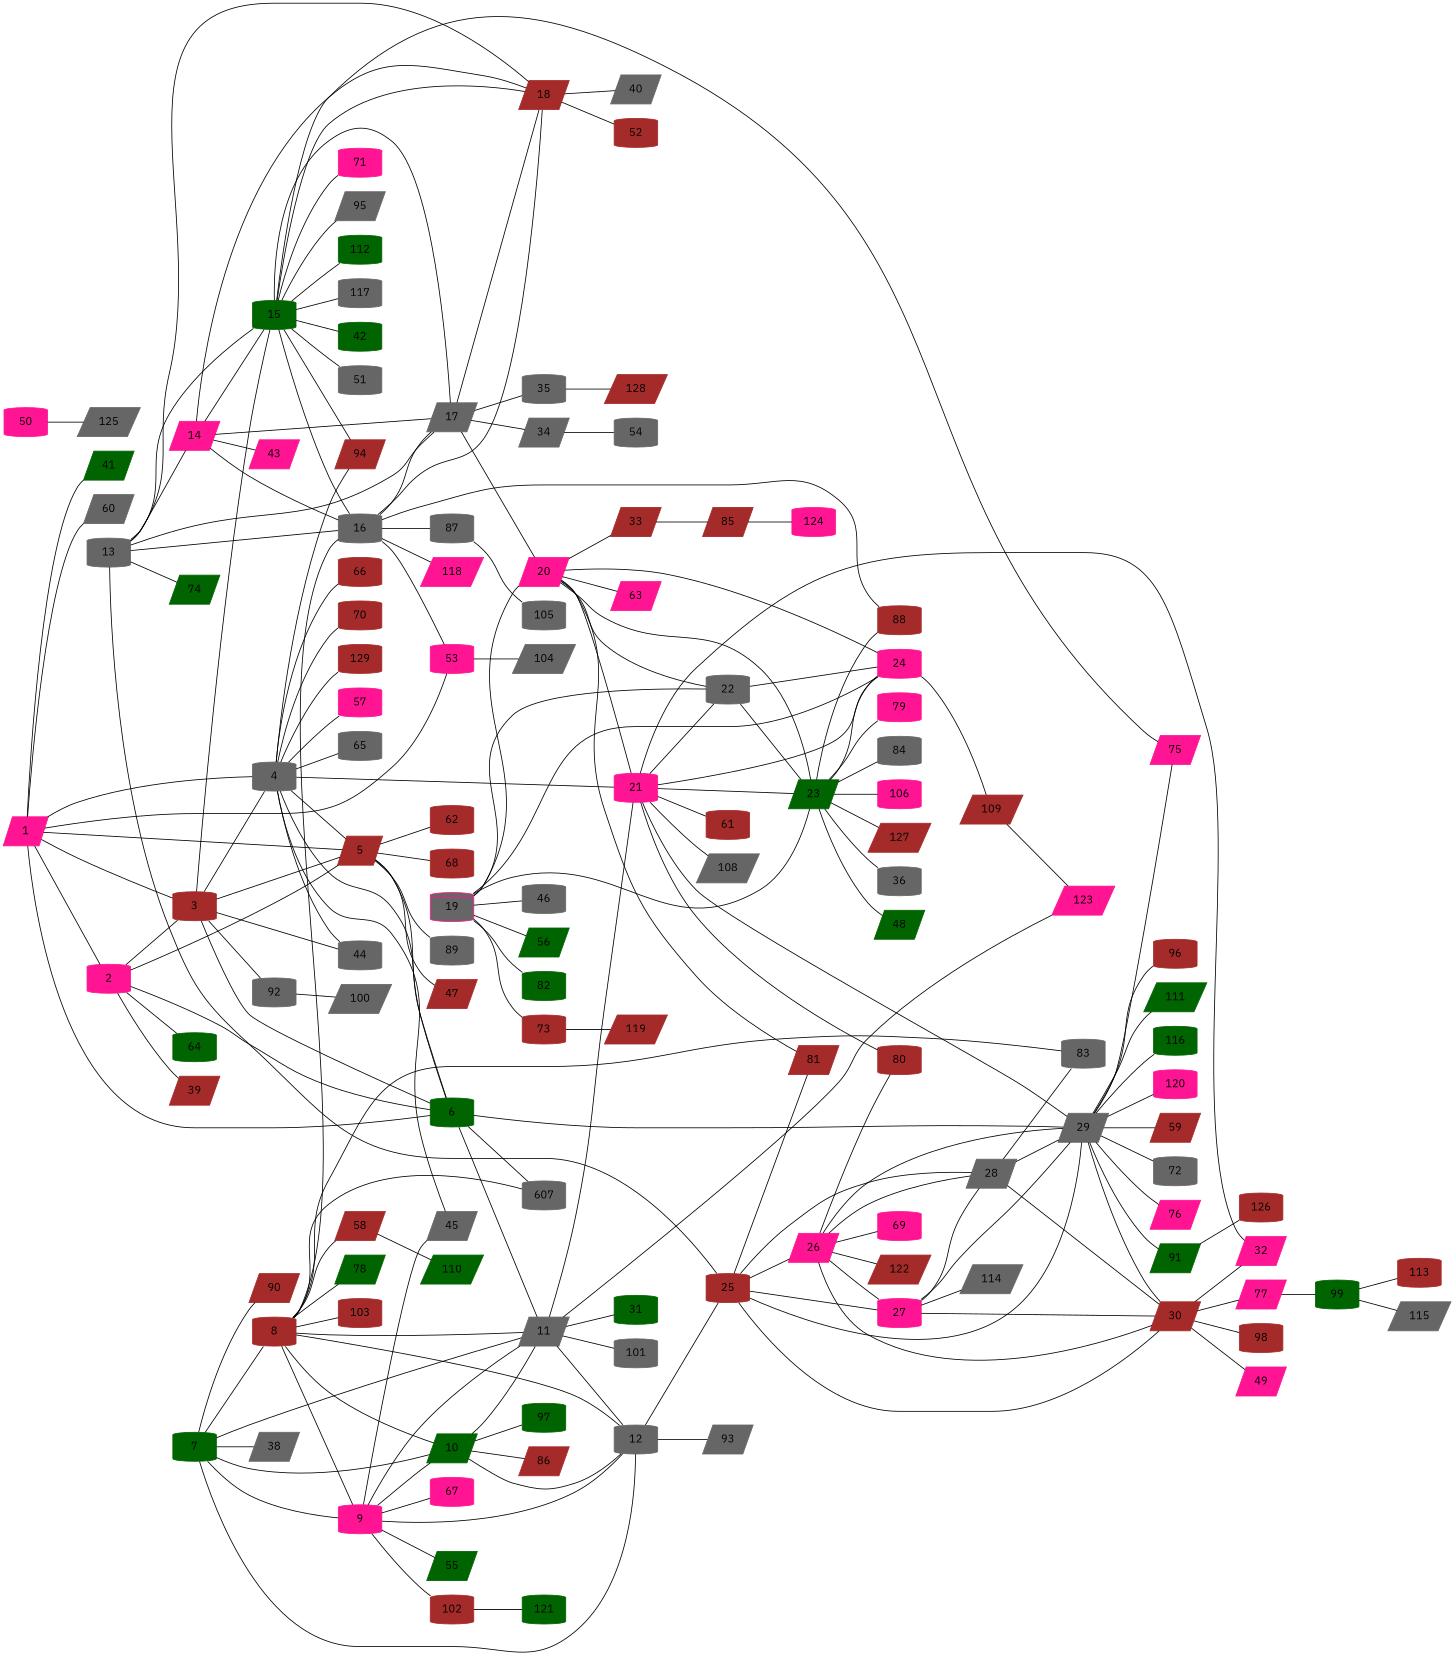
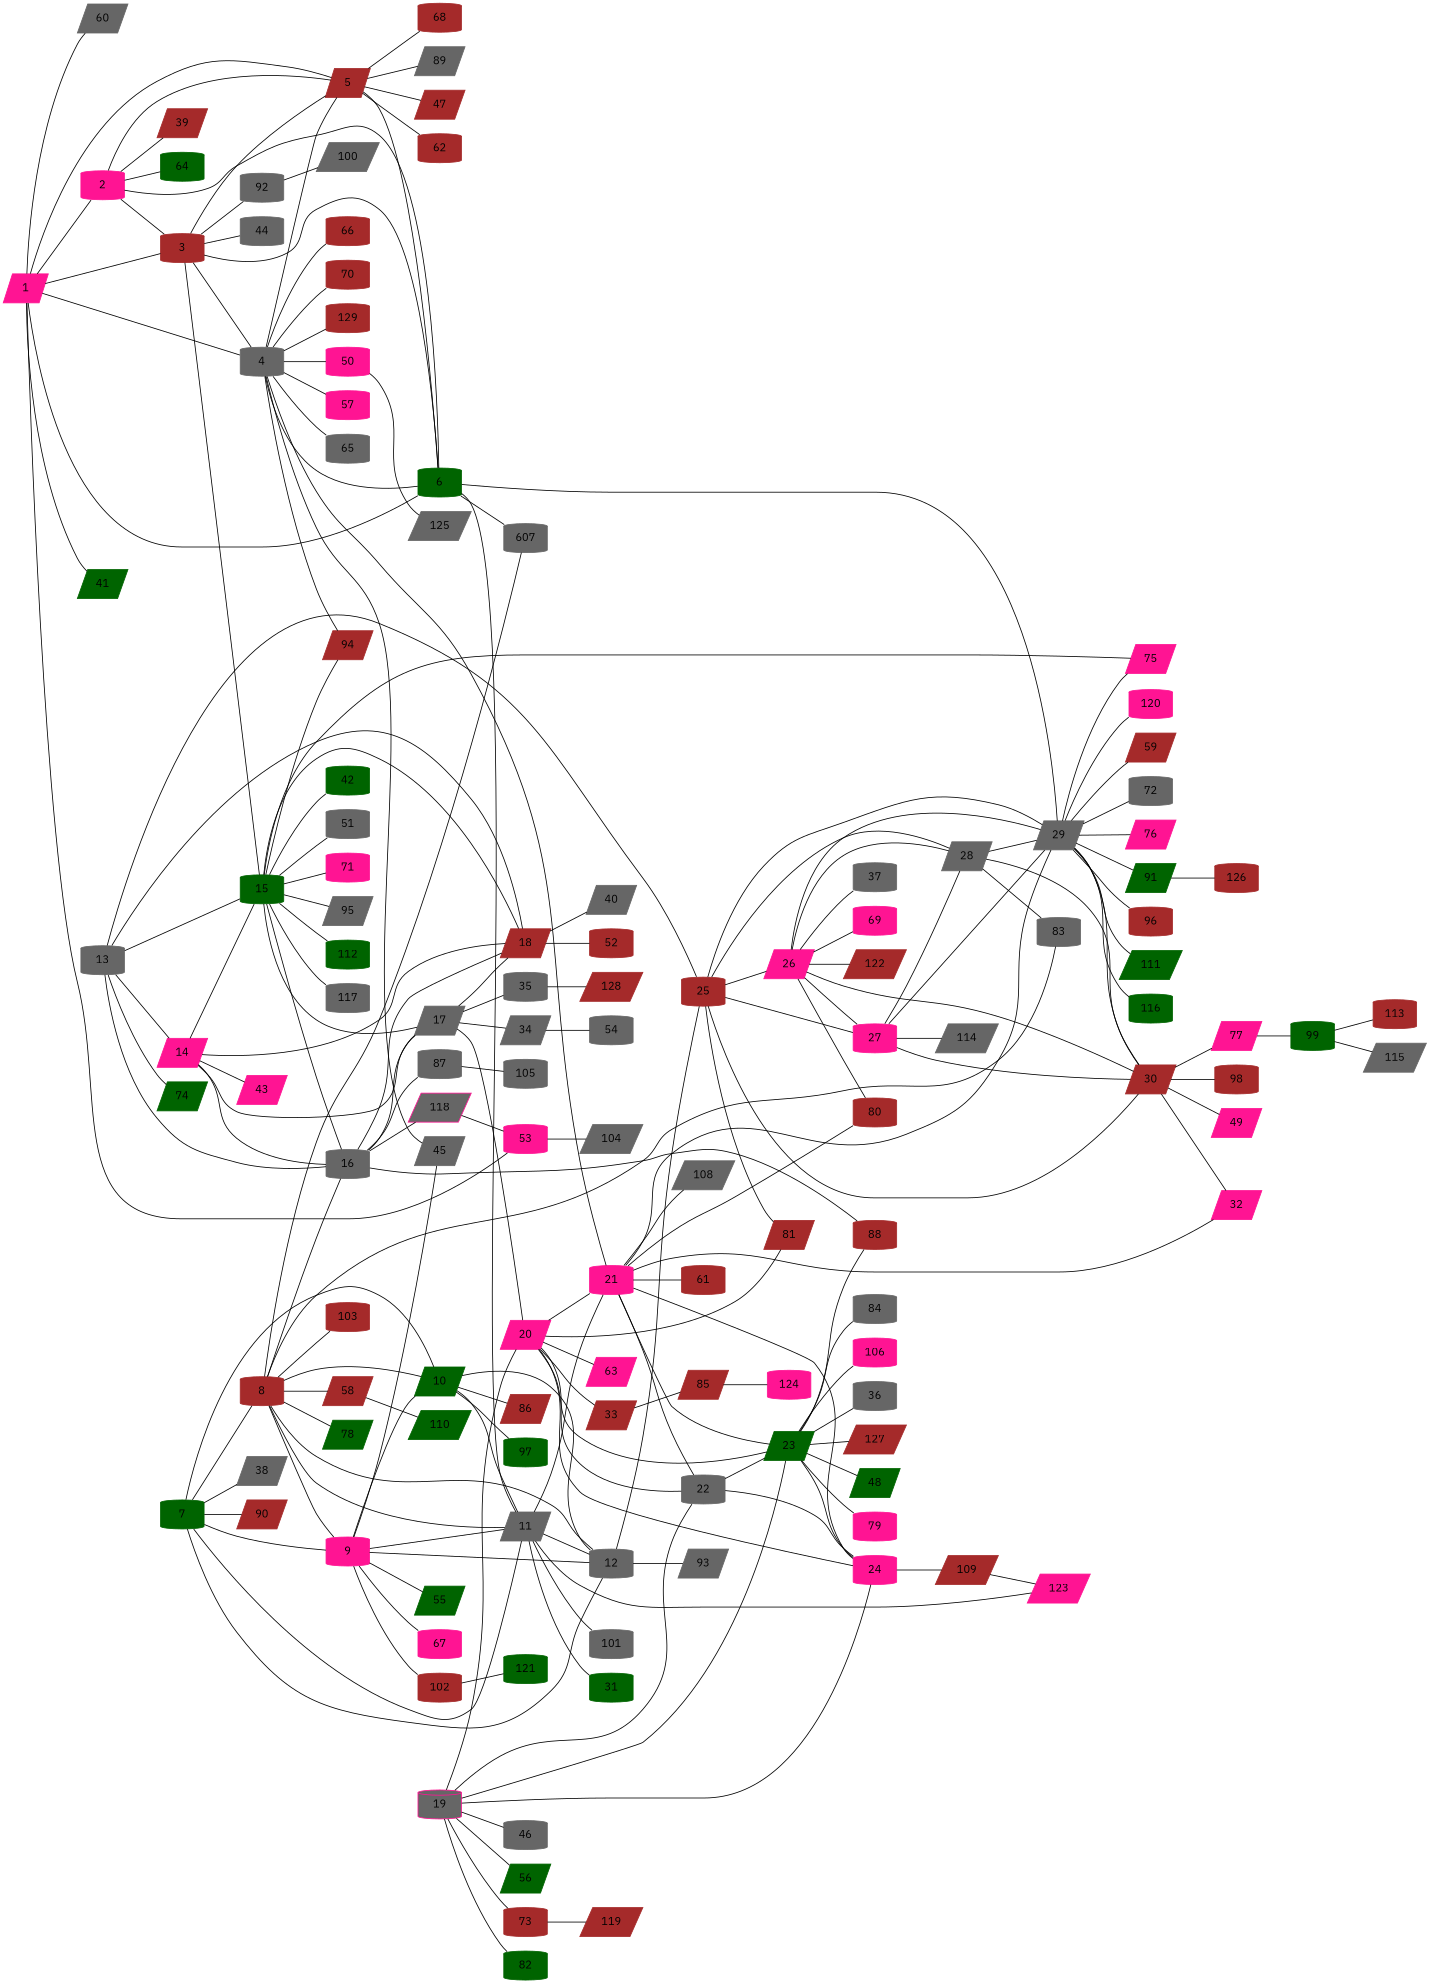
  graph {
    fontname="IBM Plex Sans"
    rankdir=LR
    node [color=gray40 fontname="IBM Plex Sans" shape=cylinder style=filled]
    edge [fontname="IBM Plex Sans"]
    1 [color=deeppink shape=parallelogram]
    2 [color=deeppink]
    3 [color=brown]
    4
    5 [color=brown shape=parallelogram]
    6 [color=darkgreen]
    41 [color=darkgreen shape=parallelogram]
    53 [color=deeppink]
    60 [shape=parallelogram]
    39 [color=brown shape=parallelogram]
    64 [color=darkgreen]
    15 [color=darkgreen]
    44
    92
    21 [color=deeppink]
    45 [shape=parallelogram]
    50 [color=deeppink]
    57 [color=deeppink]
    65
    66 [color=brown]
    70 [color=brown]
    94 [color=brown shape=parallelogram]
    129 [color=brown]
    47 [color=brown shape=parallelogram]
    62 [color=brown]
    68 [color=brown]
-   89
+   89 [shape=parallelogram]
    11 [shape=parallelogram]
    29 [shape=parallelogram]
    n30 [label=607]
    104 [shape=parallelogram]
    16
    17 [shape=parallelogram]
    18 [color=brown shape=parallelogram]
    42 [color=darkgreen]
    51
    71 [color=deeppink]
    75 [color=deeppink shape=parallelogram]
    95 [shape=parallelogram]
    112 [color=darkgreen]
    117
    100 [shape=parallelogram]
    22
    23 [color=darkgreen shape=parallelogram]
    24 [color=deeppink]
    32 [color=deeppink shape=parallelogram]
    61 [color=brown]
    80 [color=brown]
    108 [shape=parallelogram]
    125 [shape=parallelogram]
    12
    31 [color=darkgreen]
    101
    123 [color=deeppink shape=parallelogram]
    30 [color=brown shape=parallelogram]
    59 [color=brown shape=parallelogram]
    72
    76 [color=deeppink shape=parallelogram]
    91 [color=darkgreen shape=parallelogram]
    96 [color=brown]
    111 [color=darkgreen shape=parallelogram]
    116 [color=darkgreen]
    120 [color=deeppink]
    7 [color=darkgreen]
    8 [color=brown]
    9 [color=deeppink]
    10 [color=darkgreen shape=parallelogram]
    38 [shape=parallelogram]
    90 [color=brown shape=parallelogram]
    58 [color=brown shape=parallelogram]
    78 [color=darkgreen shape=parallelogram]
    83
    103 [color=brown]
    55 [color=darkgreen shape=parallelogram]
    67 [color=deeppink]
    102 [color=brown]
    86 [color=brown shape=parallelogram]
    97 [color=darkgreen]
    25 [color=brown]
    93 [shape=parallelogram]
    87
    88 [color=brown]
-   118 [color=deeppink shape=parallelogram]
+   118 [color=deeppink shape=parallelogram fillcolor=gray40]
    110 [color=darkgreen shape=parallelogram]
    121 [color=darkgreen]
    81 [color=brown shape=parallelogram]
    26 [color=deeppink shape=parallelogram]
    27 [color=deeppink]
    28 [shape=parallelogram]
    13
    14 [color=deeppink shape=parallelogram]
    74 [color=darkgreen shape=parallelogram]
    43 [color=deeppink shape=parallelogram]
    20 [color=deeppink shape=parallelogram]
    34 [shape=parallelogram]
    35
    40 [shape=parallelogram]
    52 [color=brown]
    105
    33 [color=brown shape=parallelogram]
    63 [color=deeppink shape=parallelogram]
    54
    128 [color=brown shape=parallelogram]
    19 [color=deeppink fillcolor=gray40]
    46
    56 [color=darkgreen shape=parallelogram]
    73 [color=brown]
    82 [color=darkgreen]
    36
    48 [color=darkgreen shape=parallelogram]
    79 [color=deeppink]
    84
    106 [color=deeppink]
    127 [color=brown shape=parallelogram]
    109 [color=brown shape=parallelogram]
    119 [color=brown shape=parallelogram]
    85 [color=brown shape=parallelogram]
+   37
    69 [color=deeppink]
    122 [color=brown shape=parallelogram]
    114 [shape=parallelogram]
    49 [color=deeppink shape=parallelogram]
    77 [color=deeppink shape=parallelogram]
    98 [color=brown]
    126 [color=brown]
    99 [color=darkgreen]
    124 [color=deeppink]
    113 [color=brown]
    115 [shape=parallelogram]
    1 -- 2
    1 -- 3
    1 -- 4
    1 -- 5
    1 -- 6
    1 -- 41
    1 -- 53
    1 -- 60
    2 -- 3
    2 -- 5
    2 -- 6
    2 -- 39
    2 -- 64
    3 -- 4
    3 -- 5
    3 -- 6
    3 -- 15
    3 -- 44
    3 -- 92
    4 -- 5
    4 -- 6
    4 -- 21
    4 -- 45
-   4 -- 44
+   4 -- 50
    4 -- 57
    4 -- 65
    4 -- 66
    4 -- 70
    4 -- 94
    4 -- 129
    5 -- 6
    5 -- 47
    5 -- 62
    5 -- 68
    5 -- 89
    6 -- 11
    6 -- 29
    6 -- n30
    53 -- 104
    15 -- 94
    15 -- 16
    15 -- 17
    15 -- 18
    15 -- 42
    15 -- 51
    15 -- 71
    15 -- 75
    15 -- 95
    15 -- 112
    15 -- 117
    92 -- 100
    21 -- 29
    21 -- 22
    21 -- 23
    21 -- 24
    21 -- 32
    21 -- 61
    21 -- 80
    21 -- 108
    50 -- 125
    11 -- 21
    11 -- 12
    11 -- 31
    11 -- 101
    11 -- 123
    29 -- 75
    29 -- 30
    29 -- 59
    29 -- 72
    29 -- 76
    29 -- 91
    29 -- 96
    29 -- 111
    29 -- 116
    29 -- 120
-   16 -- 53
+   118 -- 53
    16 -- 17
    16 -- 18
    16 -- 87
    16 -- 88
    16 -- 118
    17 -- 18
    17 -- 20
    17 -- 34
    17 -- 35
    18 -- 40
    18 -- 52
    22 -- 23
    22 -- 24
    23 -- 24
    23 -- 88
    23 -- 36
    23 -- 48
    23 -- 79
    23 -- 84
    23 -- 106
    23 -- 127
    24 -- 109
    12 -- 25
    12 -- 93
    30 -- 32
    30 -- 49
    30 -- 77
    30 -- 98
    91 -- 126
    7 -- 11
    7 -- 12
    7 -- 8
    7 -- 9
    7 -- 10
    7 -- 38
    7 -- 90
    8 -- 11
    8 -- n30
    8 -- 16
    8 -- 12
    8 -- 9
    8 -- 10
    8 -- 58
    8 -- 78
    8 -- 83
    8 -- 103
    9 -- 45
    9 -- 11
    9 -- 12
    9 -- 10
    9 -- 55
    9 -- 67
    9 -- 102
    10 -- 11
    10 -- 12
    10 -- 86
    10 -- 97
    58 -- 110
    102 -- 121
    25 -- 29
    25 -- 30
    25 -- 81
    25 -- 26
    25 -- 27
    25 -- 28
    87 -- 105
    26 -- 29
    26 -- 80
    26 -- 30
    26 -- 27
    26 -- 28
+   26 -- 37
    26 -- 69
    26 -- 122
    27 -- 29
    27 -- 30
    27 -- 28
    27 -- 114
    28 -- 29
    28 -- 30
    28 -- 83
    13 -- 15
    13 -- 16
-   13 -- 17
    13 -- 18
    13 -- 25
    13 -- 14
    13 -- 74
    14 -- 15
    14 -- 16
    14 -- 17
    14 -- 18
    14 -- 43
    20 -- 21
    20 -- 22
    20 -- 23
    20 -- 24
    20 -- 81
    20 -- 33
    20 -- 63
    34 -- 54
    35 -- 128
    33 -- 85
    19 -- 22
    19 -- 23
    19 -- 24
    19 -- 20
    19 -- 46
    19 -- 56
    19 -- 73
    19 -- 82
    73 -- 119
    109 -- 123
    85 -- 124
    77 -- 99
    99 -- 113
    99 -- 115
  }
